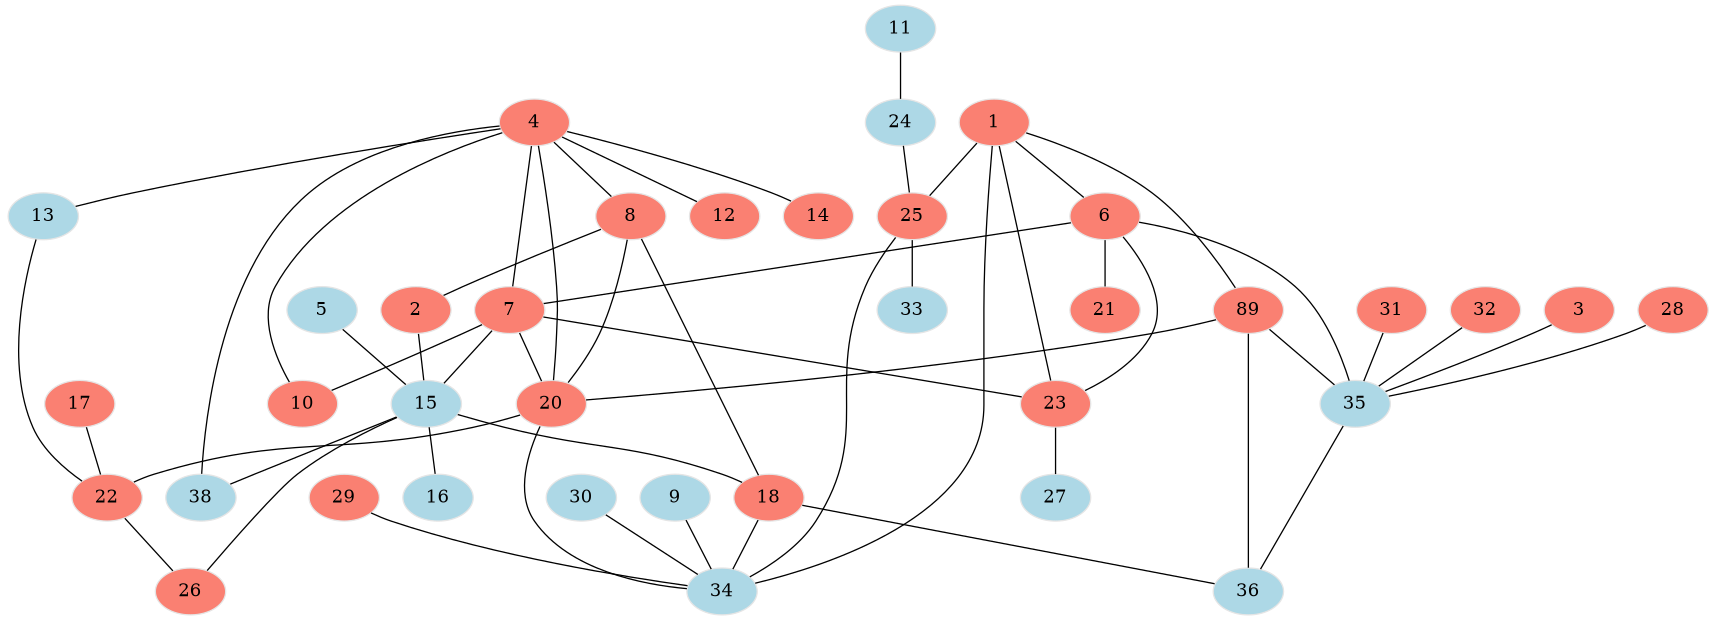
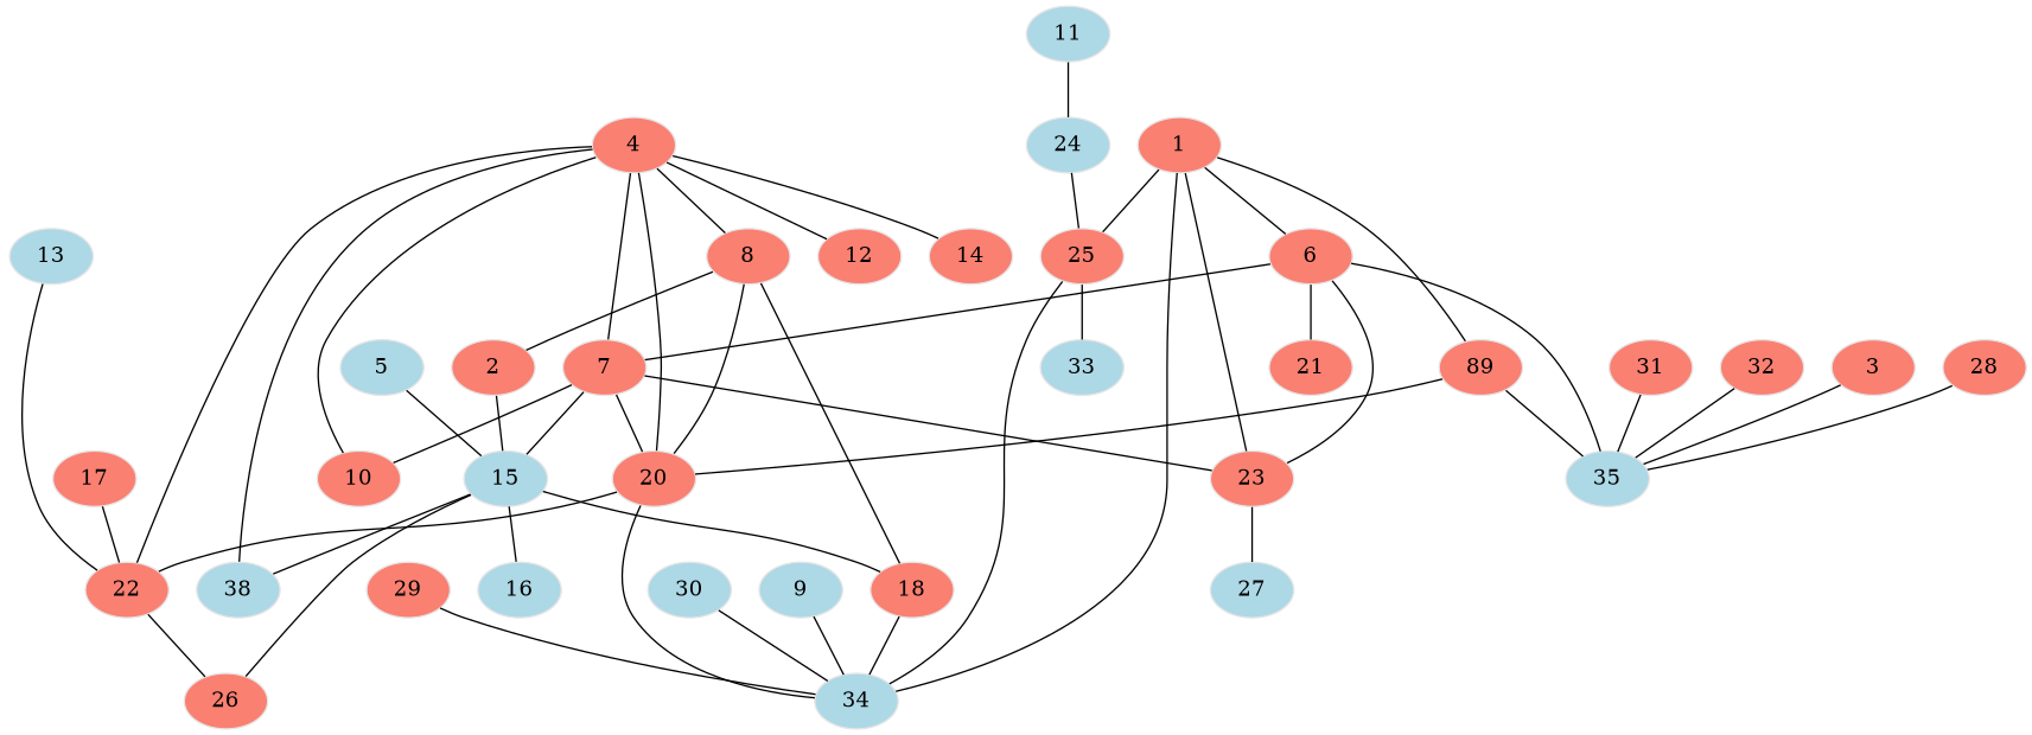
  graph {
    node [color=gray90 fillcolor=salmon style=filled]
    edge [weight=1.0]
    1
    6
    n3 [label=89]
    23
    25
    34 [fillcolor=lightblue]
    7
    35 [fillcolor=lightblue]
    21
    15 [fillcolor=lightblue]
    10
    20
-   36 [fillcolor=lightblue]
    27 [fillcolor=lightblue]
    33 [fillcolor=lightblue]
    2
    38 [fillcolor=lightblue]
    18
    16 [fillcolor=lightblue]
    26
    3
    4
    8
    12
    14
    22
    5 [fillcolor=lightblue]
    9 [fillcolor=lightblue]
    11 [fillcolor=lightblue]
    24 [fillcolor=lightblue]
    13 [fillcolor=lightblue]
    17
    28
    29
    30 [fillcolor=lightblue]
    31
    32
    1 -- 6
    1 -- n3
    1 -- 23
    1 -- 25 [weight=2.0]
    1 -- 34 [weight=2.0]
    6 -- 23
    6 -- 7
    6 -- 35
    6 -- 21
    n3 -- 35
    n3 -- 20
-   n3 -- 36 [weight=2.0]
    23 -- 27
    25 -- 34
    25 -- 33
    7 -- 23
    7 -- 15
    7 -- 10
    7 -- 20
-   35 -- 36 [weight=2.0]
    15 -- 38
    15 -- 18 [weight=2.0]
    15 -- 16
    15 -- 26
    20 -- 34
    20 -- 22 [weight=2.0]
    2 -- 15
    18 -- 34
-   18 -- 36
    3 -- 35
    4 -- 7
    4 -- 10
    4 -- 20 [weight=2.0]
    4 -- 38
    4 -- 8
    4 -- 12
    4 -- 14
-   4 -- 13
+   4 -- 22
    8 -- 20
    8 -- 2
    8 -- 18 [weight=2.0]
    22 -- 26
    5 -- 15
    9 -- 34
    11 -- 24
    24 -- 25
    13 -- 22
    17 -- 22
    28 -- 35
    29 -- 34
    30 -- 34
    31 -- 35
    32 -- 35
  }
